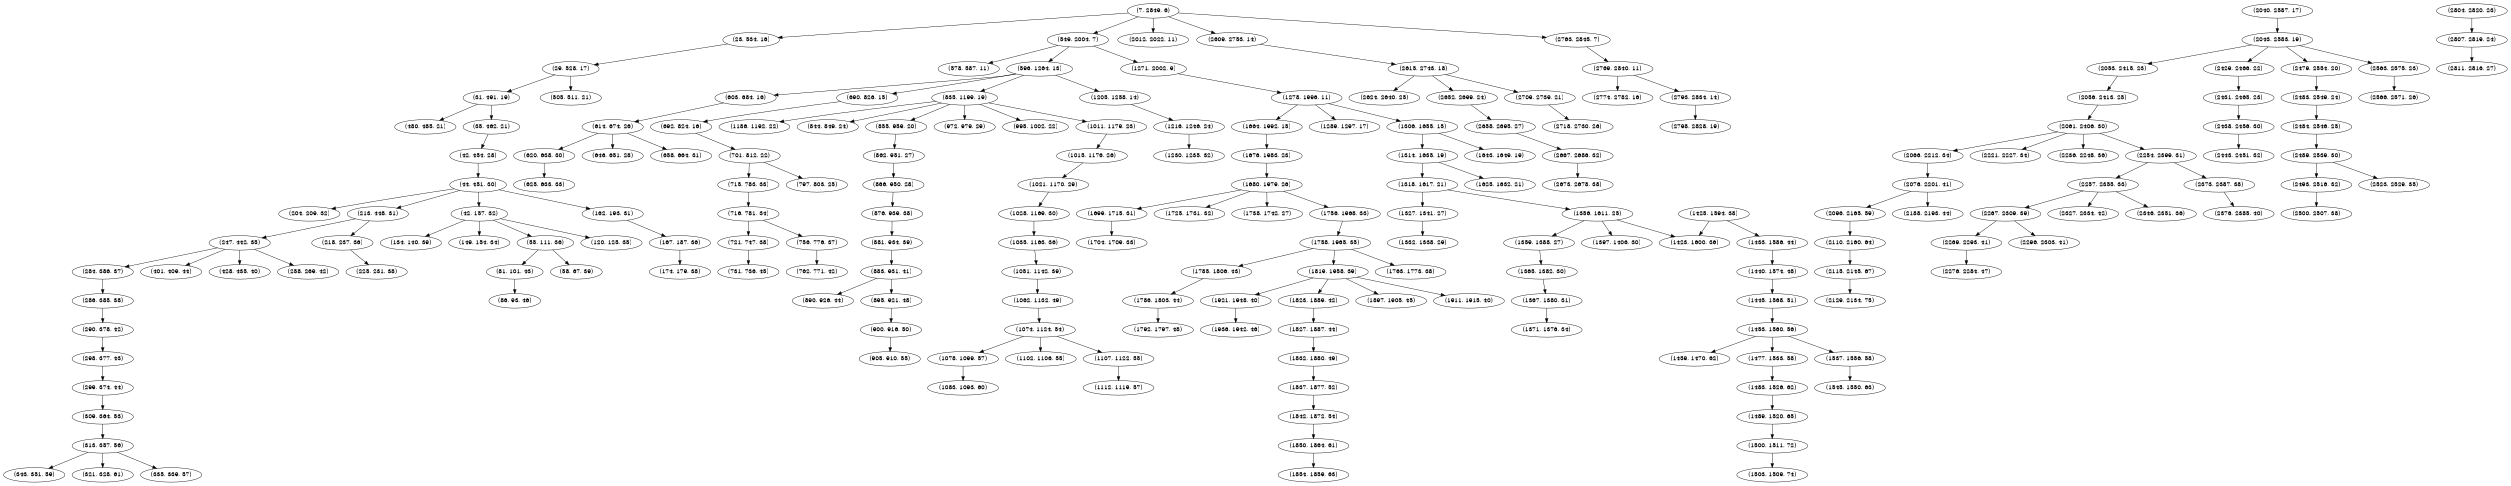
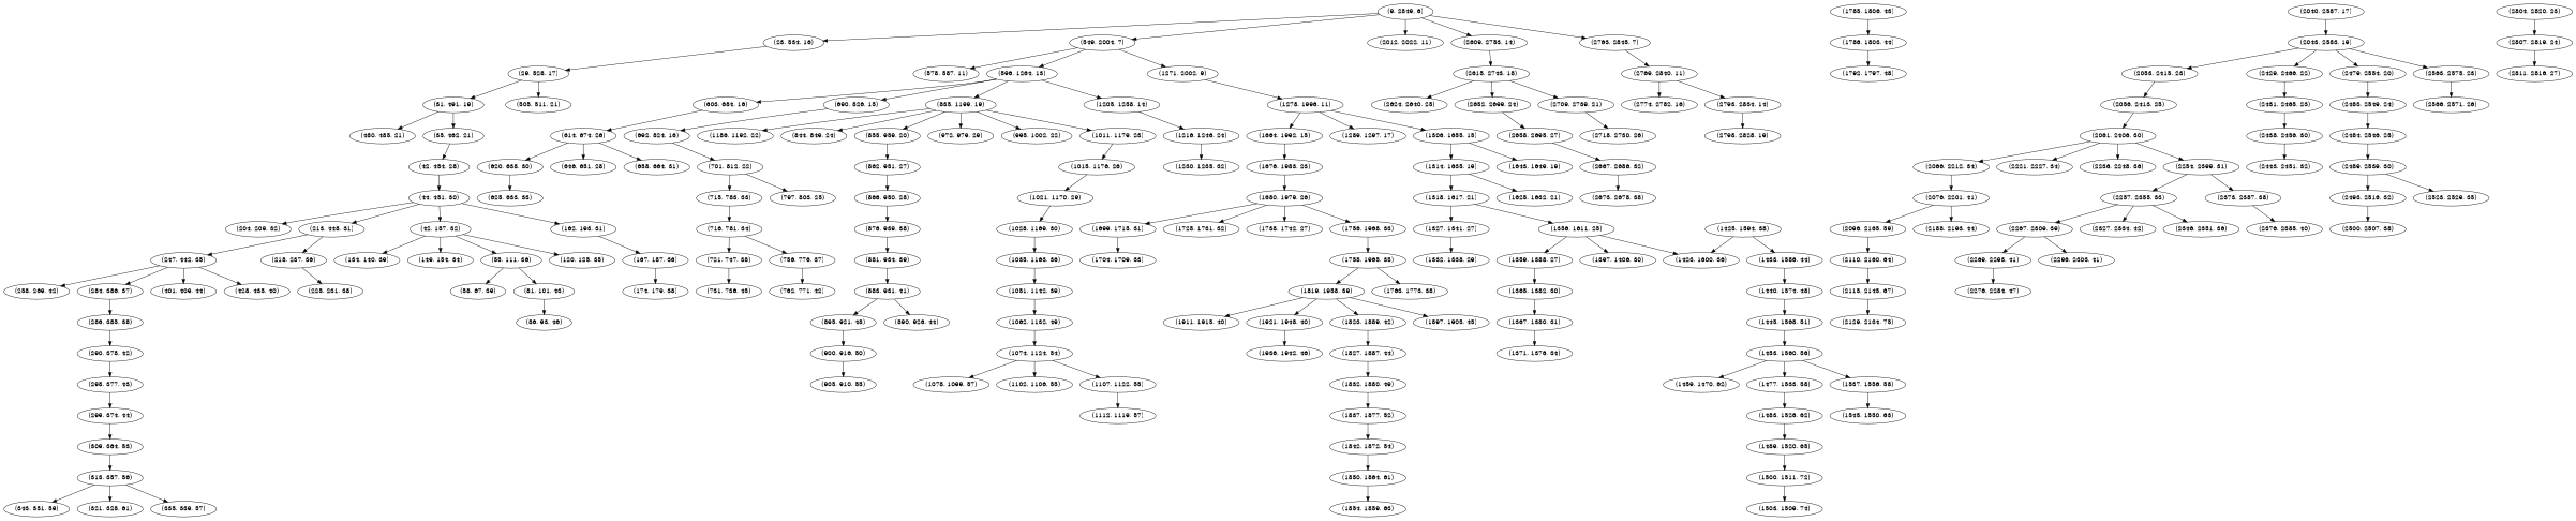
  digraph {
-   "(7, 2849, 6)"
+   "(7, 2849, 6)" [label="(9, 2849, 6)"]
    "(23, 534, 16)"
    "(549, 2004, 7)"
    n4 [label="(2012, 2022, 11)"]
    "(2609, 2753, 14)"
    "(2763, 2845, 7)"
    "(29, 528, 17)"
    "(578, 587, 11)"
    "(596, 1264, 13)"
    "(1271, 2002, 9)"
    "(2615, 2743, 18)"
    "(2769, 2840, 11)"
    "(31, 491, 19)"
    "(505, 511, 21)"
    "(35, 462, 21)"
    "(480, 485, 21)"
    "(42, 454, 28)"
    "(44, 451, 30)"
    n19 [label="(42, 157, 32)"]
    "(162, 193, 31)"
    "(204, 209, 32)"
    "(213, 448, 31)"
    "(55, 111, 36)"
    "(120, 125, 35)"
    "(134, 140, 39)"
    "(149, 154, 34)"
    "(167, 187, 36)"
    "(218, 237, 36)"
    "(247, 442, 35)"
    "(58, 67, 39)"
    "(81, 101, 43)"
    "(86, 93, 46)"
    "(174, 179, 38)"
    "(225, 231, 38)"
    "(258, 269, 42)"
    "(284, 386, 37)"
    "(401, 409, 44)"
    "(428, 435, 40)"
    "(286, 385, 38)"
    "(290, 378, 42)"
    "(298, 377, 43)"
    "(299, 374, 44)"
    "(309, 364, 53)"
    "(313, 357, 56)"
    "(321, 328, 61)"
    "(335, 339, 57)"
    "(343, 351, 59)"
    "(603, 684, 16)"
    "(690, 826, 15)"
    "(835, 1199, 19)"
    "(1205, 1258, 14)"
    "(1278, 1996, 11)"
    "(614, 674, 26)"
    "(692, 824, 16)"
    "(844, 849, 24)"
    "(855, 959, 20)"
    "(972, 979, 29)"
    "(995, 1002, 22)"
    "(1011, 1179, 23)"
    "(1186, 1192, 22)"
    "(1216, 1246, 24)"
    "(620, 638, 30)"
    "(646, 651, 28)"
    "(658, 664, 31)"
    "(625, 633, 33)"
    "(701, 812, 22)"
    "(715, 783, 33)"
    "(797, 803, 25)"
    "(716, 781, 34)"
    "(721, 747, 38)"
    "(756, 776, 37)"
    "(731, 736, 45)"
    "(762, 771, 42)"
    "(862, 951, 27)"
    "(1015, 1176, 26)"
    "(866, 950, 28)"
    "(876, 939, 38)"
    "(881, 934, 39)"
    "(883, 931, 41)"
    "(890, 926, 44)"
    "(895, 921, 48)"
    "(900, 916, 50)"
    "(905, 910, 55)"
    "(1021, 1170, 29)"
    "(1028, 1169, 30)"
    "(1035, 1163, 36)"
    "(1051, 1142, 39)"
    "(1062, 1132, 49)"
    "(1074, 1124, 54)"
    "(1078, 1099, 57)"
    "(1102, 1106, 55)"
    "(1107, 1122, 55)"
-   "(1083, 1093, 60)"
    "(1112, 1119, 57)"
    "(1230, 1235, 32)"
    "(1289, 1297, 17)"
    "(1306, 1655, 15)"
    "(1664, 1992, 15)"
    "(1314, 1635, 19)"
    "(1643, 1649, 19)"
    "(1676, 1983, 23)"
    "(1318, 1617, 21)"
    "(1625, 1632, 21)"
    "(1327, 1341, 27)"
    "(1356, 1611, 25)"
    "(1332, 1338, 29)"
    "(1359, 1388, 27)"
    "(1397, 1406, 30)"
    "(1423, 1600, 36)"
    "(1365, 1382, 30)"
    "(1367, 1380, 31)"
    "(1371, 1376, 34)"
    "(1425, 1594, 38)"
    "(1433, 1586, 44)"
    "(1440, 1574, 48)"
    "(1445, 1568, 51)"
    "(1453, 1560, 56)"
    "(1459, 1470, 62)"
    "(1477, 1533, 58)"
    "(1537, 1556, 58)"
    "(1483, 1526, 62)"
    "(1545, 1550, 63)"
    "(1489, 1520, 65)"
    "(1500, 1511, 72)"
    "(1503, 1509, 74)"
    "(1680, 1979, 26)"
    "(1699, 1715, 31)"
    "(1725, 1731, 32)"
    "(1738, 1742, 27)"
    "(1756, 1968, 33)"
    "(1704, 1709, 33)"
    "(1758, 1965, 35)"
    "(1763, 1773, 38)"
    "(1785, 1806, 43)"
    "(1819, 1958, 39)"
    "(1786, 1803, 44)"
    "(1823, 1889, 42)"
    "(1897, 1905, 45)"
    "(1911, 1915, 40)"
    "(1921, 1948, 40)"
    "(1792, 1797, 48)"
    "(1827, 1887, 44)"
    "(1936, 1942, 46)"
    "(1832, 1880, 49)"
    "(1837, 1877, 52)"
    "(1842, 1872, 54)"
    "(1850, 1864, 61)"
    "(1854, 1859, 63)"
    "(2040, 2587, 17)"
    "(2043, 2583, 19)"
    "(2053, 2415, 23)"
    "(2429, 2466, 22)"
    "(2479, 2554, 20)"
    "(2563, 2575, 23)"
    "(2056, 2413, 25)"
    "(2431, 2465, 23)"
    "(2483, 2549, 24)"
    "(2566, 2571, 26)"
    "(2061, 2406, 30)"
    "(2066, 2212, 34)"
    "(2221, 2227, 34)"
    "(2236, 2248, 36)"
    "(2254, 2399, 31)"
    "(2076, 2201, 41)"
    "(2257, 2355, 33)"
    "(2373, 2387, 38)"
    "(2096, 2165, 59)"
    "(2188, 2193, 44)"
    "(2110, 2160, 64)"
    "(2115, 2145, 67)"
    "(2129, 2134, 75)"
    "(2267, 2309, 39)"
    "(2327, 2334, 42)"
    "(2346, 2351, 36)"
    "(2376, 2385, 40)"
    "(2269, 2293, 41)"
    "(2296, 2303, 41)"
    "(2276, 2284, 47)"
    "(2438, 2456, 30)"
    "(2443, 2451, 32)"
    "(2484, 2546, 25)"
    "(2489, 2539, 30)"
    "(2493, 2516, 32)"
    "(2523, 2529, 35)"
    "(2500, 2507, 38)"
    "(2624, 2640, 25)"
    "(2652, 2699, 24)"
    "(2709, 2739, 21)"
    "(2658, 2695, 27)"
    "(2718, 2730, 26)"
    "(2667, 2686, 32)"
    "(2673, 2678, 38)"
    "(2774, 2782, 16)"
    "(2793, 2834, 14)"
    "(2798, 2828, 19)"
    "(2804, 2820, 23)"
    "(2807, 2819, 24)"
    "(2811, 2816, 27)"
    "(7, 2849, 6)" -> "(23, 534, 16)"
    "(7, 2849, 6)" -> "(549, 2004, 7)"
    "(7, 2849, 6)" -> n4
    "(7, 2849, 6)" -> "(2609, 2753, 14)"
    "(7, 2849, 6)" -> "(2763, 2845, 7)"
    "(23, 534, 16)" -> "(29, 528, 17)"
    "(549, 2004, 7)" -> "(578, 587, 11)"
    "(549, 2004, 7)" -> "(596, 1264, 13)"
    "(549, 2004, 7)" -> "(1271, 2002, 9)"
    "(2609, 2753, 14)" -> "(2615, 2743, 18)"
    "(2763, 2845, 7)" -> "(2769, 2840, 11)"
    "(29, 528, 17)" -> "(31, 491, 19)"
    "(29, 528, 17)" -> "(505, 511, 21)"
    "(596, 1264, 13)" -> "(603, 684, 16)"
    "(596, 1264, 13)" -> "(690, 826, 15)"
    "(596, 1264, 13)" -> "(835, 1199, 19)"
    "(596, 1264, 13)" -> "(1205, 1258, 14)"
    "(1271, 2002, 9)" -> "(1278, 1996, 11)"
    "(2615, 2743, 18)" -> "(2624, 2640, 25)"
    "(2615, 2743, 18)" -> "(2652, 2699, 24)"
    "(2615, 2743, 18)" -> "(2709, 2739, 21)"
    "(2769, 2840, 11)" -> "(2774, 2782, 16)"
    "(2769, 2840, 11)" -> "(2793, 2834, 14)"
    "(31, 491, 19)" -> "(35, 462, 21)"
    "(31, 491, 19)" -> "(480, 485, 21)"
    "(35, 462, 21)" -> "(42, 454, 28)"
    "(42, 454, 28)" -> "(44, 451, 30)"
    "(44, 451, 30)" -> n19
    "(44, 451, 30)" -> "(162, 193, 31)"
    "(44, 451, 30)" -> "(204, 209, 32)"
    "(44, 451, 30)" -> "(213, 448, 31)"
    n19 -> "(55, 111, 36)"
    n19 -> "(120, 125, 35)"
    n19 -> "(134, 140, 39)"
    n19 -> "(149, 154, 34)"
    "(162, 193, 31)" -> "(167, 187, 36)"
    "(213, 448, 31)" -> "(218, 237, 36)"
    "(213, 448, 31)" -> "(247, 442, 35)"
    "(55, 111, 36)" -> "(58, 67, 39)"
    "(55, 111, 36)" -> "(81, 101, 43)"
    "(167, 187, 36)" -> "(174, 179, 38)"
    "(218, 237, 36)" -> "(225, 231, 38)"
    "(247, 442, 35)" -> "(258, 269, 42)"
    "(247, 442, 35)" -> "(284, 386, 37)"
    "(247, 442, 35)" -> "(401, 409, 44)"
    "(247, 442, 35)" -> "(428, 435, 40)"
    "(81, 101, 43)" -> "(86, 93, 46)"
    "(284, 386, 37)" -> "(286, 385, 38)"
    "(286, 385, 38)" -> "(290, 378, 42)"
    "(290, 378, 42)" -> "(298, 377, 43)"
    "(298, 377, 43)" -> "(299, 374, 44)"
    "(299, 374, 44)" -> "(309, 364, 53)"
    "(309, 364, 53)" -> "(313, 357, 56)"
    "(313, 357, 56)" -> "(321, 328, 61)"
    "(313, 357, 56)" -> "(335, 339, 57)"
    "(313, 357, 56)" -> "(343, 351, 59)"
    "(603, 684, 16)" -> "(614, 674, 26)"
    "(690, 826, 15)" -> "(692, 824, 16)"
    "(835, 1199, 19)" -> "(844, 849, 24)"
    "(835, 1199, 19)" -> "(855, 959, 20)"
    "(835, 1199, 19)" -> "(972, 979, 29)"
    "(835, 1199, 19)" -> "(995, 1002, 22)"
    "(835, 1199, 19)" -> "(1011, 1179, 23)"
    "(835, 1199, 19)" -> "(1186, 1192, 22)"
    "(1205, 1258, 14)" -> "(1216, 1246, 24)"
    "(1278, 1996, 11)" -> "(1289, 1297, 17)"
    "(1278, 1996, 11)" -> "(1306, 1655, 15)"
    "(1278, 1996, 11)" -> "(1664, 1992, 15)"
    "(614, 674, 26)" -> "(620, 638, 30)"
    "(614, 674, 26)" -> "(646, 651, 28)"
    "(614, 674, 26)" -> "(658, 664, 31)"
    "(692, 824, 16)" -> "(701, 812, 22)"
    "(855, 959, 20)" -> "(862, 951, 27)"
    "(1011, 1179, 23)" -> "(1015, 1176, 26)"
    "(1216, 1246, 24)" -> "(1230, 1235, 32)"
    "(620, 638, 30)" -> "(625, 633, 33)"
    "(701, 812, 22)" -> "(715, 783, 33)"
    "(701, 812, 22)" -> "(797, 803, 25)"
    "(715, 783, 33)" -> "(716, 781, 34)"
    "(716, 781, 34)" -> "(721, 747, 38)"
    "(716, 781, 34)" -> "(756, 776, 37)"
    "(721, 747, 38)" -> "(731, 736, 45)"
    "(756, 776, 37)" -> "(762, 771, 42)"
    "(862, 951, 27)" -> "(866, 950, 28)"
    "(1015, 1176, 26)" -> "(1021, 1170, 29)"
    "(866, 950, 28)" -> "(876, 939, 38)"
    "(876, 939, 38)" -> "(881, 934, 39)"
    "(881, 934, 39)" -> "(883, 931, 41)"
    "(883, 931, 41)" -> "(890, 926, 44)"
    "(883, 931, 41)" -> "(895, 921, 48)"
    "(895, 921, 48)" -> "(900, 916, 50)"
    "(900, 916, 50)" -> "(905, 910, 55)"
    "(1021, 1170, 29)" -> "(1028, 1169, 30)"
    "(1028, 1169, 30)" -> "(1035, 1163, 36)"
    "(1035, 1163, 36)" -> "(1051, 1142, 39)"
    "(1051, 1142, 39)" -> "(1062, 1132, 49)"
    "(1062, 1132, 49)" -> "(1074, 1124, 54)"
    "(1074, 1124, 54)" -> "(1078, 1099, 57)"
    "(1074, 1124, 54)" -> "(1102, 1106, 55)"
    "(1074, 1124, 54)" -> "(1107, 1122, 55)"
-   "(1078, 1099, 57)" -> "(1083, 1093, 60)"
    "(1107, 1122, 55)" -> "(1112, 1119, 57)"
    "(1306, 1655, 15)" -> "(1314, 1635, 19)"
    "(1306, 1655, 15)" -> "(1643, 1649, 19)"
    "(1664, 1992, 15)" -> "(1676, 1983, 23)"
    "(1314, 1635, 19)" -> "(1318, 1617, 21)"
    "(1314, 1635, 19)" -> "(1625, 1632, 21)"
    "(1676, 1983, 23)" -> "(1680, 1979, 26)"
    "(1318, 1617, 21)" -> "(1327, 1341, 27)"
    "(1318, 1617, 21)" -> "(1356, 1611, 25)"
    "(1327, 1341, 27)" -> "(1332, 1338, 29)"
    "(1356, 1611, 25)" -> "(1359, 1388, 27)"
    "(1356, 1611, 25)" -> "(1397, 1406, 30)"
    "(1356, 1611, 25)" -> "(1423, 1600, 36)"
    "(1359, 1388, 27)" -> "(1365, 1382, 30)"
    "(1365, 1382, 30)" -> "(1367, 1380, 31)"
    "(1367, 1380, 31)" -> "(1371, 1376, 34)"
    "(1425, 1594, 38)" -> "(1423, 1600, 36)"
    "(1425, 1594, 38)" -> "(1433, 1586, 44)"
    "(1433, 1586, 44)" -> "(1440, 1574, 48)"
    "(1440, 1574, 48)" -> "(1445, 1568, 51)"
    "(1445, 1568, 51)" -> "(1453, 1560, 56)"
    "(1453, 1560, 56)" -> "(1459, 1470, 62)"
    "(1453, 1560, 56)" -> "(1477, 1533, 58)"
    "(1453, 1560, 56)" -> "(1537, 1556, 58)"
    "(1477, 1533, 58)" -> "(1483, 1526, 62)"
    "(1537, 1556, 58)" -> "(1545, 1550, 63)"
    "(1483, 1526, 62)" -> "(1489, 1520, 65)"
    "(1489, 1520, 65)" -> "(1500, 1511, 72)"
    "(1500, 1511, 72)" -> "(1503, 1509, 74)"
    "(1680, 1979, 26)" -> "(1699, 1715, 31)"
    "(1680, 1979, 26)" -> "(1725, 1731, 32)"
    "(1680, 1979, 26)" -> "(1738, 1742, 27)"
    "(1680, 1979, 26)" -> "(1756, 1968, 33)"
    "(1699, 1715, 31)" -> "(1704, 1709, 33)"
    "(1756, 1968, 33)" -> "(1758, 1965, 35)"
    "(1758, 1965, 35)" -> "(1763, 1773, 38)"
-   "(1758, 1965, 35)" -> "(1785, 1806, 43)"
    "(1758, 1965, 35)" -> "(1819, 1958, 39)"
    "(1785, 1806, 43)" -> "(1786, 1803, 44)"
    "(1819, 1958, 39)" -> "(1823, 1889, 42)"
    "(1819, 1958, 39)" -> "(1897, 1905, 45)"
    "(1819, 1958, 39)" -> "(1911, 1915, 40)"
    "(1819, 1958, 39)" -> "(1921, 1948, 40)"
    "(1786, 1803, 44)" -> "(1792, 1797, 48)"
    "(1823, 1889, 42)" -> "(1827, 1887, 44)"
    "(1921, 1948, 40)" -> "(1936, 1942, 46)"
    "(1827, 1887, 44)" -> "(1832, 1880, 49)"
    "(1832, 1880, 49)" -> "(1837, 1877, 52)"
    "(1837, 1877, 52)" -> "(1842, 1872, 54)"
    "(1842, 1872, 54)" -> "(1850, 1864, 61)"
    "(1850, 1864, 61)" -> "(1854, 1859, 63)"
    "(2040, 2587, 17)" -> "(2043, 2583, 19)"
    "(2043, 2583, 19)" -> "(2053, 2415, 23)"
    "(2043, 2583, 19)" -> "(2429, 2466, 22)"
    "(2043, 2583, 19)" -> "(2479, 2554, 20)"
    "(2043, 2583, 19)" -> "(2563, 2575, 23)"
    "(2053, 2415, 23)" -> "(2056, 2413, 25)"
    "(2429, 2466, 22)" -> "(2431, 2465, 23)"
    "(2479, 2554, 20)" -> "(2483, 2549, 24)"
    "(2563, 2575, 23)" -> "(2566, 2571, 26)"
    "(2056, 2413, 25)" -> "(2061, 2406, 30)"
    "(2431, 2465, 23)" -> "(2438, 2456, 30)"
    "(2483, 2549, 24)" -> "(2484, 2546, 25)"
    "(2061, 2406, 30)" -> "(2066, 2212, 34)"
    "(2061, 2406, 30)" -> "(2221, 2227, 34)"
    "(2061, 2406, 30)" -> "(2236, 2248, 36)"
    "(2061, 2406, 30)" -> "(2254, 2399, 31)"
    "(2066, 2212, 34)" -> "(2076, 2201, 41)"
    "(2254, 2399, 31)" -> "(2257, 2355, 33)"
    "(2254, 2399, 31)" -> "(2373, 2387, 38)"
    "(2076, 2201, 41)" -> "(2096, 2165, 59)"
    "(2076, 2201, 41)" -> "(2188, 2193, 44)"
    "(2257, 2355, 33)" -> "(2267, 2309, 39)"
    "(2257, 2355, 33)" -> "(2327, 2334, 42)"
    "(2257, 2355, 33)" -> "(2346, 2351, 36)"
    "(2373, 2387, 38)" -> "(2376, 2385, 40)"
    "(2096, 2165, 59)" -> "(2110, 2160, 64)"
    "(2110, 2160, 64)" -> "(2115, 2145, 67)"
    "(2115, 2145, 67)" -> "(2129, 2134, 75)"
    "(2267, 2309, 39)" -> "(2269, 2293, 41)"
    "(2267, 2309, 39)" -> "(2296, 2303, 41)"
    "(2269, 2293, 41)" -> "(2276, 2284, 47)"
    "(2438, 2456, 30)" -> "(2443, 2451, 32)"
    "(2484, 2546, 25)" -> "(2489, 2539, 30)"
    "(2489, 2539, 30)" -> "(2493, 2516, 32)"
    "(2489, 2539, 30)" -> "(2523, 2529, 35)"
    "(2493, 2516, 32)" -> "(2500, 2507, 38)"
    "(2652, 2699, 24)" -> "(2658, 2695, 27)"
    "(2709, 2739, 21)" -> "(2718, 2730, 26)"
    "(2658, 2695, 27)" -> "(2667, 2686, 32)"
    "(2667, 2686, 32)" -> "(2673, 2678, 38)"
    "(2793, 2834, 14)" -> "(2798, 2828, 19)"
    "(2804, 2820, 23)" -> "(2807, 2819, 24)"
    "(2807, 2819, 24)" -> "(2811, 2816, 27)"
  }
